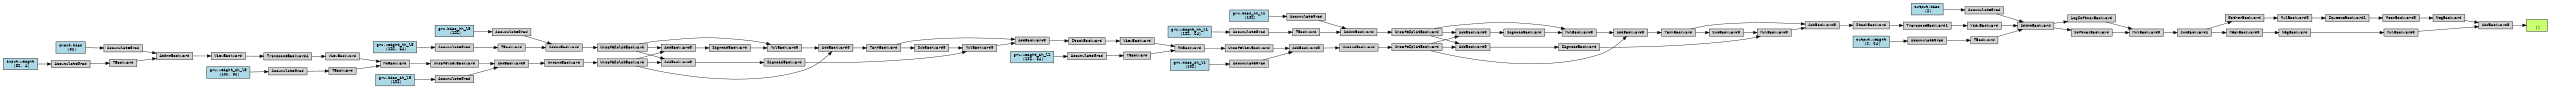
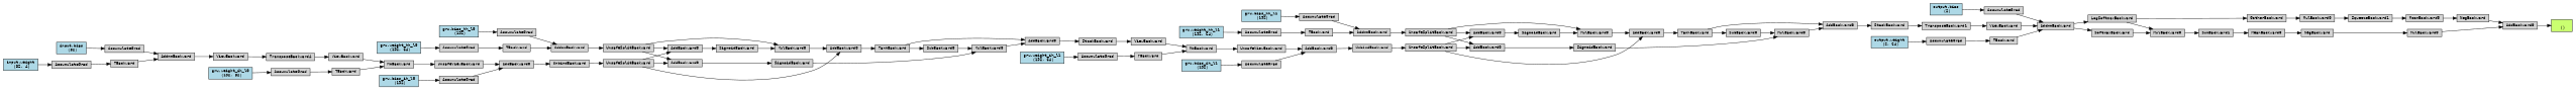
  digraph {
    rankdir=LR
    node [align=left fontname=monospace fontsize=10 ranksep=0.1 shape=box style=filled]
    n1 [fillcolor=darkolivegreen1 height=0.2 label="\n ()"]
    n2 [height=0.2 label=AddBackward0]
    n3 [height=0.2 label=NegBackward]
    n4 [height=0.2 label=MeanBackward0]
    n5 [height=0.2 label=SqueezeBackward1]
    n6 [height=0.2 label=MulBackward0]
    n7 [height=0.2 label=GatherBackward]
    n8 [height=0.2 label=LogSoftmaxBackward]
    n9 [height=0.2 label=MulBackward0]
    n10 [height=0.2 label=SumBackward1]
    n11 [height=0.2 label=AddmmBackward]
    n12 [height=0.2 label=SoftmaxBackward]
    n13 [height=0.2 label=AccumulateGrad]
    n14 [fillcolor=lightblue height=0.2 label="output.bias\n (2)"]
    n15 [height=0.2 label=ViewBackward]
    n16 [height=0.2 label=TransposeBackward1]
    n17 [height=0.2 label=StackBackward]
    n18 [height=0.2 label=AddBackward0]
    n19 [height=0.2 label=MulBackward0]
    n20 [height=0.2 label=SubBackward0]
    n21 [height=0.2 label=TanhBackward]
    n22 [height=0.2 label=AddBackward0]
    n23 [height=0.2 label=UnsafeSplitBackward]
    n24 [height=0.2 label=AddBackward0]
    n25 [height=0.2 label=AddBackward0]
    n26 [height=0.2 label=SigmoidBackward]
    n27 [height=0.2 label=SigmoidBackward]
    n28 [height=0.2 label=UnbindBackward]
    n29 [height=0.2 label=AddBackward0]
    n30 [height=0.2 label=UnsafeViewBackward]
    n31 [height=0.2 label=MmBackward]
    n32 [height=0.2 label=ViewBackward]
    n33 [height=0.2 label=StackBackward]
    n34 [height=0.2 label=AddBackward0]
    n35 [height=0.2 label=MulBackward0]
    n36 [height=0.2 label=SubBackward0]
    n37 [height=0.2 label=TanhBackward]
    n38 [height=0.2 label=AddBackward0]
    n39 [height=0.2 label=UnsafeSplitBackward]
    n40 [height=0.2 label=AddBackward0]
    n41 [height=0.2 label=AddBackward0]
    n42 [height=0.2 label=SigmoidBackward]
    n43 [height=0.2 label=SigmoidBackward]
    n44 [height=0.2 label=UnbindBackward]
    n45 [height=0.2 label=AddBackward0]
    n46 [height=0.2 label=UnsafeViewBackward]
    n47 [height=0.2 label=MmBackward]
    n48 [height=0.2 label=ViewBackward]
    n49 [height=0.2 label=TransposeBackward4]
    n50 [height=0.2 label=ViewBackward]
    n51 [height=0.2 label=AddmmBackward]
    n52 [height=0.2 label=AccumulateGrad]
    n53 [fillcolor=lightblue height=0.2 label="input.bias\n (32)"]
    n54 [height=0.2 label=TBackward]
    n55 [height=0.2 label=AccumulateGrad]
    n56 [fillcolor=lightblue height=0.2 label="input.weight\n (32, 4)"]
    n57 [height=0.2 label=TBackward]
    n58 [height=0.2 label=AccumulateGrad]
    n59 [fillcolor=lightblue height=0.2 label="gru.weight_ih_l0\n (192, 32)"]
    n60 [height=0.2 label=AccumulateGrad]
    n61 [fillcolor=lightblue height=0.2 label="gru.bias_ih_l0\n (192)"]
    n62 [height=0.2 label=MulBackward0]
    n63 [height=0.2 label=UnsafeSplitBackward]
    n64 [height=0.2 label=AddmmBackward]
    n65 [height=0.2 label=AccumulateGrad]
    n66 [fillcolor=lightblue height=0.2 label="gru.bias_hh_l0\n (192)"]
    n67 [height=0.2 label=TBackward]
    n68 [height=0.2 label=AccumulateGrad]
    n69 [fillcolor=lightblue height=0.2 label="gru.weight_hh_l0\n (192, 64)"]
    n70 [height=0.2 label=TBackward]
    n71 [height=0.2 label=AccumulateGrad]
    n72 [fillcolor=lightblue height=0.2 label="gru.weight_ih_l1\n (192, 64)"]
    n73 [height=0.2 label=AccumulateGrad]
    n74 [fillcolor=lightblue height=0.2 label="gru.bias_ih_l1\n (192)"]
    n75 [height=0.2 label=MulBackward0]
    n76 [height=0.2 label=UnsafeSplitBackward]
    n77 [height=0.2 label=AddmmBackward]
    n78 [height=0.2 label=AccumulateGrad]
    n79 [fillcolor=lightblue height=0.2 label="gru.bias_hh_l1\n (192)"]
    n80 [height=0.2 label=TBackward]
    n81 [height=0.2 label=AccumulateGrad]
    n82 [fillcolor=lightblue height=0.2 label="gru.weight_hh_l1\n (192, 64)"]
    n83 [height=0.2 label=TBackward]
    n84 [height=0.2 label=AccumulateGrad]
    n85 [fillcolor=lightblue height=0.2 label="output.weight\n (2, 64)"]
    n86 [height=0.2 label=MulBackward0]
    n87 [height=0.2 label=NegBackward]
    n88 [height=0.2 label=MeanBackward0]
    n2 -> n1
    n3 -> n2
    n4 -> n3
    n5 -> n4
    n6 -> n5
    n7 -> n6
-   n10 -> n7
+   n8 -> n7
    n8 -> n9
    n9 -> n10
    n10 -> n88
    n11 -> n8
    n11 -> n12
    n12 -> n9
    n13 -> n11
    n14 -> n13
    n15 -> n11
    n16 -> n15
    n17 -> n16
    n18 -> n17
    n19 -> n18
    n20 -> n19
    n21 -> n18
    n21 -> n20
    n22 -> n21
    n23 -> n22
    n23 -> n24
    n23 -> n25
    n24 -> n26
    n25 -> n27
    n26 -> n75
    n27 -> n19
    n28 -> n23
    n29 -> n28
    n30 -> n29
    n31 -> n30
    n32 -> n31
    n33 -> n32
    n34 -> n33
    n35 -> n34
    n36 -> n35
    n37 -> n34
    n37 -> n36
    n38 -> n37
    n39 -> n38
    n39 -> n40
    n39 -> n41
    n40 -> n42
    n41 -> n43
    n42 -> n62
    n43 -> n35
    n44 -> n39
    n45 -> n44
    n46 -> n45
    n47 -> n46
    n48 -> n47
    n49 -> n48
    n50 -> n49
    n51 -> n50
    n52 -> n51
    n53 -> n52
    n54 -> n51
    n55 -> n54
    n56 -> n55
    n57 -> n47
    n58 -> n57
    n59 -> n58
    n60 -> n45
    n61 -> n60
    n62 -> n38
    n63 -> n40
    n63 -> n41
    n63 -> n62
    n64 -> n63
    n65 -> n64
    n66 -> n65
    n67 -> n64
    n68 -> n67
    n69 -> n68
    n70 -> n31
    n71 -> n70
    n72 -> n71
    n73 -> n29
    n74 -> n73
    n75 -> n22
    n76 -> n24
    n76 -> n25
    n76 -> n75
    n77 -> n76
    n78 -> n77
    n79 -> n78
    n80 -> n77
    n81 -> n80
    n82 -> n81
    n83 -> n11
    n84 -> n83
    n85 -> n84
    n86 -> n2
    n87 -> n86
    n88 -> n87
  }
